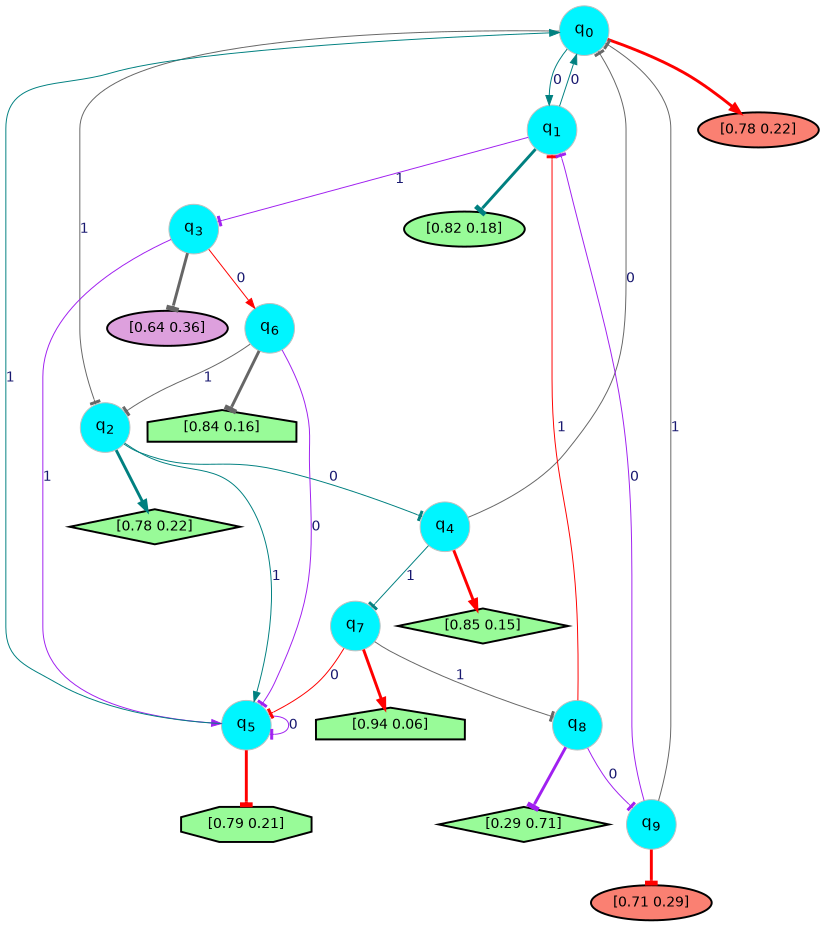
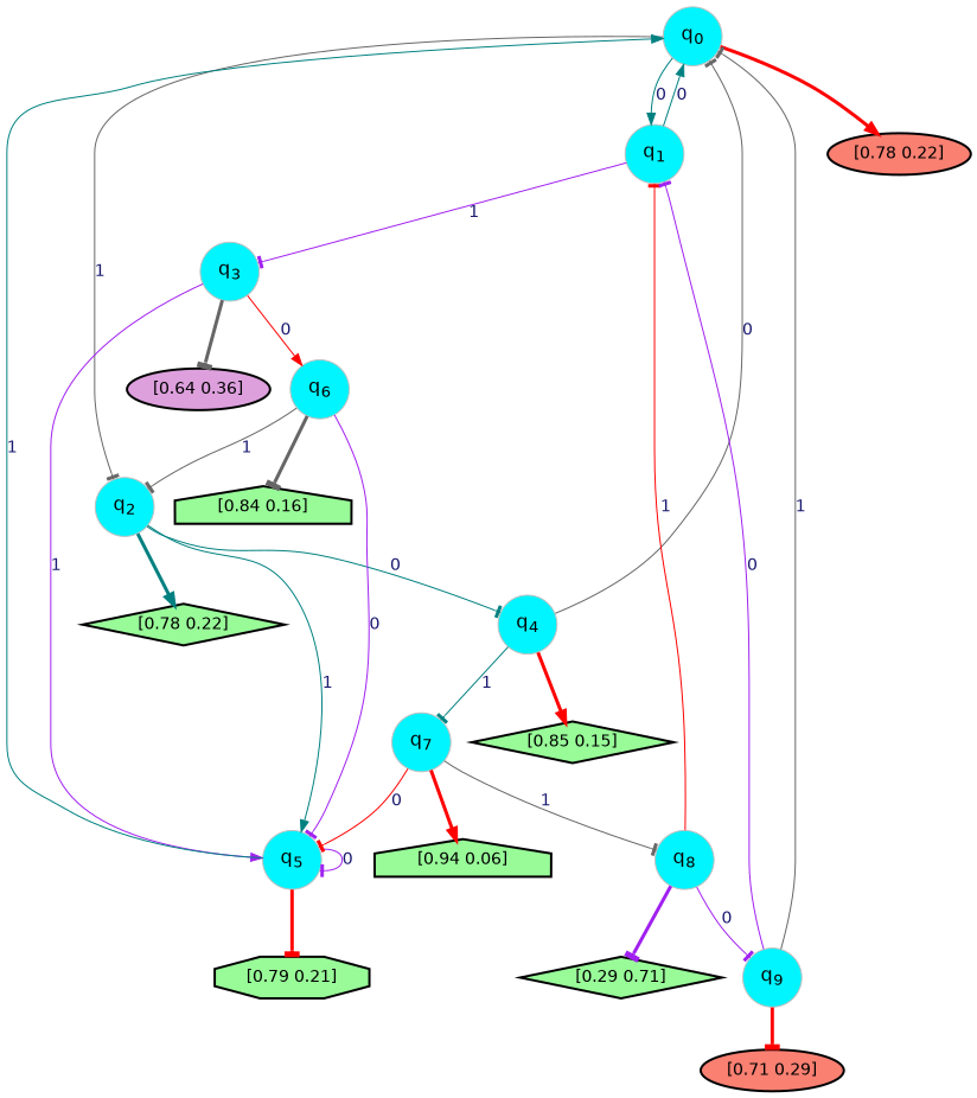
  digraph {
    fontname="DejaVu Sans"
    rankdir=TD
    node [color=gray fillcolor=turquoise1 fontcolor=black fontname="DejaVu Sans" fontsize=16 fontweight=bold shape=circle style=filled]
    edge [arrowhead=tee arrowsize=1 color=teal fontcolor=midnightblue fontname="DejaVu Sans" fontweight=bold penwidth=1 style=solid weight=20]
    n1 [label=<q<SUB>0</SUB>>]
    n2 [label=<q<SUB>1</SUB>>]
    n3 [label=<q<SUB>2</SUB>>]
    n4 [color=black fillcolor=salmon fontsize=14 label="[0.78 0.22]" penwidth=2 shape=ellipse]
    n5 [label=<q<SUB>3</SUB>>]
-   n6 [color=black fillcolor=palegreen fontsize=14 label="[0.82 0.18]" penwidth=2 shape=ellipse]
    n7 [label=<q<SUB>4</SUB>>]
    n8 [label=<q<SUB>5</SUB>>]
    n9 [color=black fillcolor=palegreen fontsize=14 label="[0.78 0.22]" penwidth=2 shape=diamond]
    n10 [label=<q<SUB>6</SUB>>]
    n11 [color=black fillcolor=plum fontsize=14 label="[0.64 0.36]" penwidth=2 shape=ellipse]
    n12 [label=<q<SUB>7</SUB>>]
    n13 [color=black fillcolor=palegreen fontsize=14 label="[0.85 0.15]" penwidth=2 shape=diamond]
    n14 [color=black fillcolor=palegreen fontsize=14 label="[0.79 0.21]" penwidth=2 shape=octagon]
    n15 [color=black fillcolor=palegreen fontsize=14 label="[0.84 0.16]" penwidth=2 shape=house]
    n16 [label=<q<SUB>8</SUB>>]
    n17 [color=black fillcolor=palegreen fontsize=14 label="[0.94 0.06]" penwidth=2 shape=house]
    n18 [label=<q<SUB>9</SUB>>]
    n19 [color=black fillcolor=palegreen fontsize=14 label="[0.29 0.71]" penwidth=2 shape=diamond]
    n20 [color=black fillcolor=salmon fontsize=14 label="[0.71 0.29]" penwidth=2 shape=ellipse]
    n1 -> n2 [arrowhead=normal label=0]
    n1 -> n3 [color=gray40 label=1]
    n1 -> n4 [arrowhead=normal color=red penwidth=3]
    n2 -> n1 [arrowhead=normal label=0]
    n2 -> n5 [color=purple label=1]
-   n2 -> n6 [penwidth=3]
    n3 -> n7 [label=0]
    n3 -> n8 [arrowhead=normal label=1]
    n3 -> n9 [arrowhead=normal penwidth=3]
    n5 -> n8 [arrowhead=normal color=purple label=1]
    n5 -> n10 [arrowhead=normal color=red label=0]
    n5 -> n11 [color=gray40 penwidth=3]
    n7 -> n1 [color=gray40 label=0]
    n7 -> n12 [label=1]
    n7 -> n13 [arrowhead=normal color=red penwidth=3]
    n8 -> n1 [arrowhead=normal label=1]
    n8 -> n8 [color=purple label=0]
    n8 -> n14 [color=red penwidth=3]
    n10 -> n3 [color=gray40 label=1]
    n10 -> n8 [color=purple label=0]
    n10 -> n15 [color=gray40 penwidth=3]
    n12 -> n8 [color=red label=0]
    n12 -> n16 [color=gray40 label=1]
    n12 -> n17 [arrowhead=normal color=red penwidth=3]
    n16 -> n2 [color=red label=1]
    n16 -> n18 [color=purple label=0]
    n16 -> n19 [color=purple penwidth=3]
    n18 -> n1 [color=gray40 label=1]
    n18 -> n2 [color=purple label=0]
    n18 -> n20 [color=red penwidth=3]
  }
